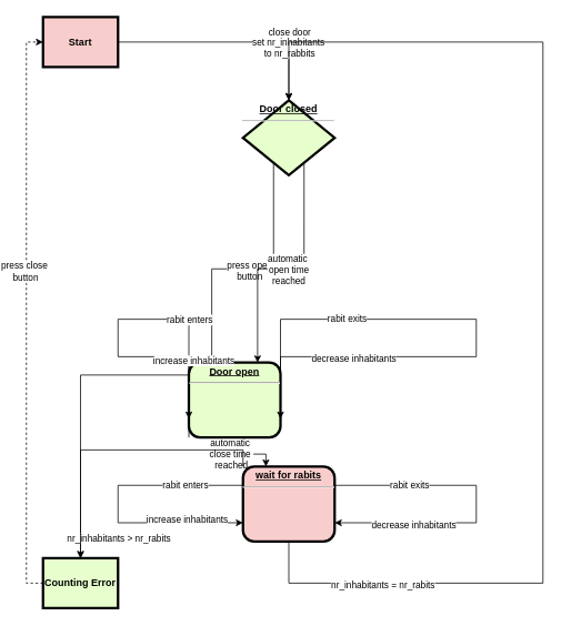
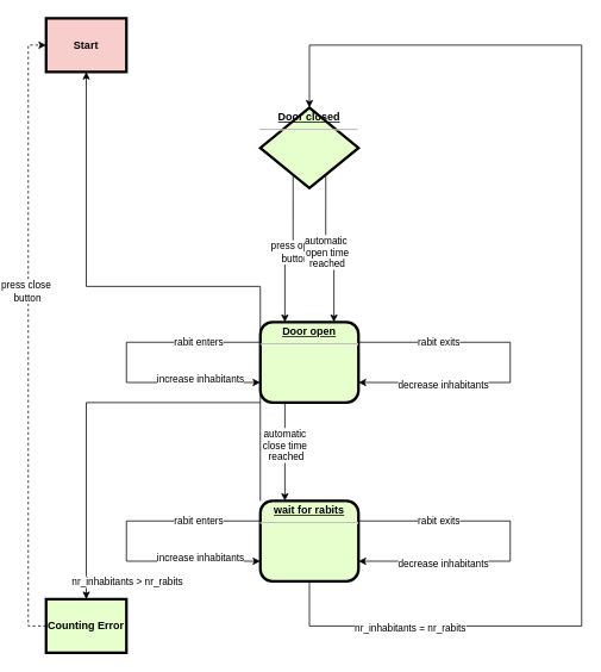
  <mxCell id="0" />
  <mxCell id="1" parent="0" />
  <mxCell id="2" style="edgeStyle=orthogonalEdgeStyle;rounded=0;orthogonalLoop=1;jettySize=auto;html=1;exitX=0;exitY=0.5;exitDx=0;exitDy=0;entryX=0;entryY=0.5;entryDx=0;entryDy=0;dashed=1;" edge="1" parent="1" source="4" target="7"><mxGeometry relative="1" as="geometry" /></mxCell>
  <mxCell id="3" value="&lt;div&gt;press close&amp;nbsp;&lt;/div&gt;&lt;div&gt;button&lt;br&gt;&lt;/div&gt;" style="edgeLabel;html=1;align=center;verticalAlign=middle;resizable=0;points=[];" connectable="0" vertex="1" parent="2"><mxGeometry x="0.145" y="2" relative="1" as="geometry"><mxPoint as="offset" /></mxGeometry></mxCell>
  <mxCell id="4" value="Counting Error" style="whiteSpace=wrap;align=center;verticalAlign=middle;fontStyle=1;strokeWidth=3;fillColor=#e6ffcc;" vertex="1" parent="1"><mxGeometry x="20" y="670" width="90" height="60" as="geometry" /></mxCell>
- <mxCell id="5" style="edgeStyle=orthogonalEdgeStyle;rounded=0;orthogonalLoop=1;jettySize=auto;html=1;exitX=1;exitY=0.5;exitDx=0;exitDy=0;entryX=0.5;entryY=0;entryDx=0;entryDy=0;" edge="1" parent="1" source="7" target="10"><mxGeometry relative="1" as="geometry" /></mxCell>
- <mxCell id="6" value="&lt;div&gt;close door&lt;/div&gt;&lt;div&gt;set nr_inhabitants&amp;nbsp;&lt;/div&gt;&lt;div&gt;to nr_rabbits&lt;/div&gt;" style="edgeLabel;html=1;align=center;verticalAlign=middle;resizable=0;points=[];" connectable="0" vertex="1" parent="5"><mxGeometry x="-0.054" y="-4" relative="1" as="geometry"><mxPoint x="75" y="-4" as="offset" /></mxGeometry></mxCell>
  <mxCell id="7" value="Start" style="whiteSpace=wrap;align=center;verticalAlign=middle;fontStyle=1;strokeWidth=3;fillColor=#f8cecc;" vertex="1" parent="1"><mxGeometry x="20" y="20" width="90" height="60" as="geometry" /></mxCell>
  <mxCell id="8" style="edgeStyle=orthogonalEdgeStyle;rounded=0;orthogonalLoop=1;jettySize=auto;html=1;exitX=0.25;exitY=1;exitDx=0;exitDy=0;entryX=0.25;entryY=0;entryDx=0;entryDy=0;" edge="1" parent="1" source="10" target="15"><mxGeometry relative="1" as="geometry"><mxPoint x="315" y="330" as="targetPoint" /></mxGeometry></mxCell>
  <mxCell id="9" value="&lt;div&gt;press open&lt;/div&gt;&lt;div&gt;button&lt;/div&gt;" style="edgeLabel;html=1;align=center;verticalAlign=middle;resizable=0;points=[];" connectable="0" vertex="1" parent="8"><mxGeometry y="2" relative="1" as="geometry"><mxPoint as="offset" /></mxGeometry></mxCell>
  <mxCell id="10" value="&lt;p style=&quot;margin: 0px; margin-top: 4px; text-align: center; text-decoration: underline;&quot;&gt;&lt;strong&gt;Door closed&lt;br&gt;&lt;/strong&gt;&lt;/p&gt;&lt;hr&gt;&lt;p style=&quot;margin: 0px; margin-left: 8px;&quot;&gt;&lt;br&gt;&lt;/p&gt;" style="rhombus;verticalAlign=middle;align=center;overflow=fill;fontSize=12;fontFamily=Helvetica;html=1;fontStyle=1;strokeWidth=3;fillColor=#E6FFCC;" vertex="1" parent="1"><mxGeometry x="260" y="120" width="110" height="90" as="geometry" /></mxCell>
  <mxCell id="11" style="edgeStyle=orthogonalEdgeStyle;rounded=0;orthogonalLoop=1;jettySize=auto;html=1;exitX=0.25;exitY=1;exitDx=0;exitDy=0;entryX=0.25;entryY=0;entryDx=0;entryDy=0;" edge="1" parent="1" source="15" target="27"><mxGeometry relative="1" as="geometry" /></mxCell>
  <mxCell id="12" value="&lt;div&gt;automatic&amp;nbsp;&lt;/div&gt;&lt;div&gt;close time&amp;nbsp;&lt;/div&gt;&lt;div&gt;reached&lt;/div&gt;" style="edgeLabel;html=1;align=center;verticalAlign=middle;resizable=0;points=[];" connectable="0" vertex="1" parent="11"><mxGeometry x="-0.145" y="1" relative="1" as="geometry"><mxPoint as="offset" /></mxGeometry></mxCell>
  <mxCell id="13" style="edgeStyle=orthogonalEdgeStyle;rounded=0;orthogonalLoop=1;jettySize=auto;html=1;exitX=0;exitY=1;exitDx=0;exitDy=0;entryX=0.5;entryY=0;entryDx=0;entryDy=0;" edge="1" parent="1" source="15" target="4"><mxGeometry relative="1" as="geometry"><Array as="points"><mxPoint x="65" y="450" /></Array></mxGeometry></mxCell>
  <mxCell id="14" value="nr_inhabitants &amp;gt; nr_rabits" style="edgeLabel;html=1;align=center;verticalAlign=middle;resizable=0;points=[];" connectable="0" vertex="1" parent="13"><mxGeometry x="-0.003" y="-1" relative="1" as="geometry"><mxPoint x="46" y="188" as="offset" /></mxGeometry></mxCell>
- <mxCell id="15" value="&lt;p style=&quot;margin: 0px; margin-top: 4px; text-align: center; text-decoration: underline;&quot;&gt;&lt;strong&gt;Door open&lt;br&gt;&lt;/strong&gt;&lt;/p&gt;&lt;hr&gt;&lt;p style=&quot;margin: 0px; margin-left: 8px;&quot;&gt;&lt;br&gt;&lt;/p&gt;" style="verticalAlign=middle;align=center;overflow=fill;fontSize=12;fontFamily=Helvetica;html=1;rounded=1;fontStyle=1;strokeWidth=3;fillColor=#E6FFCC" vertex="1" parent="1"><mxGeometry x="195" y="435" width="110" height="90" as="geometry" /></mxCell>
+ <mxCell id="15" value="&lt;p style=&quot;margin: 0px; margin-top: 4px; text-align: center; text-decoration: underline;&quot;&gt;&lt;strong&gt;Door open&lt;br&gt;&lt;/strong&gt;&lt;/p&gt;&lt;hr&gt;&lt;p style=&quot;margin: 0px; margin-left: 8px;&quot;&gt;&lt;br&gt;&lt;/p&gt;" style="verticalAlign=middle;align=center;overflow=fill;fontSize=12;fontFamily=Helvetica;html=1;rounded=1;fontStyle=1;strokeWidth=3;fillColor=#E6FFCC" vertex="1" parent="1"><mxGeometry x="260" y="360" width="110" height="90" as="geometry" /></mxCell>
  <mxCell id="16" style="edgeStyle=orthogonalEdgeStyle;rounded=0;orthogonalLoop=1;jettySize=auto;html=1;exitX=0.75;exitY=1;exitDx=0;exitDy=0;entryX=0.75;entryY=0;entryDx=0;entryDy=0;" edge="1" parent="1" source="10" target="15"><mxGeometry relative="1" as="geometry"><mxPoint x="343" y="350" as="targetPoint" /></mxGeometry></mxCell>
  <mxCell id="17" value="&lt;div&gt;automatic&amp;nbsp;&lt;/div&gt;&lt;div&gt;open time&lt;/div&gt;&lt;div&gt;reached&lt;br&gt;&lt;/div&gt;" style="edgeLabel;html=1;align=center;verticalAlign=middle;resizable=0;points=[];" connectable="0" vertex="1" parent="16"><mxGeometry x="-0.013" y="1" relative="1" as="geometry"><mxPoint as="offset" /></mxGeometry></mxCell>
  <mxCell id="18" style="edgeStyle=orthogonalEdgeStyle;rounded=0;orthogonalLoop=1;jettySize=auto;html=1;exitX=0;exitY=0.25;exitDx=0;exitDy=0;entryX=0;entryY=0.75;entryDx=0;entryDy=0;" edge="1" parent="1" source="15" target="15"><mxGeometry relative="1" as="geometry"><Array as="points"><mxPoint x="110" y="383" /><mxPoint x="110" y="428" /></Array></mxGeometry></mxCell>
  <mxCell id="19" value="rabit enters" style="edgeLabel;html=1;align=center;verticalAlign=middle;resizable=0;points=[];" connectable="0" vertex="1" parent="18"><mxGeometry x="-0.592" relative="1" as="geometry"><mxPoint as="offset" /></mxGeometry></mxCell>
  <mxCell id="20" value="increase inhabitants" style="edgeLabel;html=1;align=center;verticalAlign=middle;resizable=0;points=[];" connectable="0" vertex="1" parent="18"><mxGeometry x="0.608" y="5" relative="1" as="geometry"><mxPoint y="1" as="offset" /></mxGeometry></mxCell>
  <mxCell id="21" style="edgeStyle=orthogonalEdgeStyle;rounded=0;orthogonalLoop=1;jettySize=auto;html=1;exitX=1;exitY=0.25;exitDx=0;exitDy=0;entryX=1;entryY=0.75;entryDx=0;entryDy=0;" edge="1" parent="1" source="15" target="15"><mxGeometry relative="1" as="geometry"><Array as="points"><mxPoint x="540" y="383" /><mxPoint x="540" y="428" /></Array></mxGeometry></mxCell>
  <mxCell id="22" value="rabit exits" style="edgeLabel;html=1;align=center;verticalAlign=middle;resizable=0;points=[];" connectable="0" vertex="1" parent="21"><mxGeometry x="-0.537" y="2" relative="1" as="geometry"><mxPoint y="1" as="offset" /></mxGeometry></mxCell>
  <mxCell id="23" value="decrease inhabitants" style="edgeLabel;html=1;align=center;verticalAlign=middle;resizable=0;points=[];" connectable="0" vertex="1" parent="21"><mxGeometry x="0.513" y="2" relative="1" as="geometry"><mxPoint as="offset" /></mxGeometry></mxCell>
- <mxCell id="24" style="edgeStyle=orthogonalEdgeStyle;rounded=0;orthogonalLoop=1;jettySize=auto;html=1;exitX=0;exitY=0;exitDx=0;exitDy=0;entryX=0.5;entryY=0;entryDx=0;entryDy=0;" edge="1" parent="1" source="27" target="4"><mxGeometry relative="1" as="geometry" /></mxCell>
+ <mxCell id="24" style="edgeStyle=orthogonalEdgeStyle;rounded=0;orthogonalLoop=1;jettySize=auto;html=1;exitX=0;exitY=0;exitDx=0;exitDy=0;" edge="1" parent="1" source="27" target="7"><mxGeometry relative="1" as="geometry" /></mxCell>
  <mxCell id="25" style="edgeStyle=orthogonalEdgeStyle;rounded=0;orthogonalLoop=1;jettySize=auto;html=1;exitX=0.5;exitY=1;exitDx=0;exitDy=0;entryX=0.5;entryY=0;entryDx=0;entryDy=0;" edge="1" parent="1" source="27" target="10"><mxGeometry relative="1" as="geometry"><Array as="points"><mxPoint x="315" y="700" /><mxPoint x="620" y="700" /><mxPoint x="620" y="50" /><mxPoint x="315" y="50" /></Array></mxGeometry></mxCell>
  <mxCell id="26" value="nr_inhabitants = nr_rabits" style="edgeLabel;html=1;align=center;verticalAlign=middle;resizable=0;points=[];" connectable="0" vertex="1" parent="25"><mxGeometry x="-0.765" y="-1" relative="1" as="geometry"><mxPoint as="offset" /></mxGeometry></mxCell>
- <mxCell id="27" value="&lt;p style=&quot;margin: 0px; margin-top: 4px; text-align: center; text-decoration: underline;&quot;&gt;&lt;strong&gt;wait for rabits&lt;br&gt;&lt;/strong&gt;&lt;/p&gt;&lt;hr&gt;&lt;p style=&quot;margin: 0px; margin-left: 8px;&quot;&gt;&lt;br&gt;&lt;/p&gt;" style="verticalAlign=middle;align=center;overflow=fill;fontSize=12;fontFamily=Helvetica;html=1;rounded=1;fontStyle=1;strokeWidth=3;fillColor=#f8cecc;" vertex="1" parent="1"><mxGeometry x="260" y="560" width="110" height="90" as="geometry" /></mxCell>
+ <mxCell id="27" value="&lt;p style=&quot;margin: 0px; margin-top: 4px; text-align: center; text-decoration: underline;&quot;&gt;&lt;strong&gt;wait for rabits&lt;br&gt;&lt;/strong&gt;&lt;/p&gt;&lt;hr&gt;&lt;p style=&quot;margin: 0px; margin-left: 8px;&quot;&gt;&lt;br&gt;&lt;/p&gt;" style="verticalAlign=middle;align=center;overflow=fill;fontSize=12;fontFamily=Helvetica;html=1;rounded=1;fontStyle=1;strokeWidth=3;fillColor=#E6FFCC" vertex="1" parent="1"><mxGeometry x="260" y="560" width="110" height="90" as="geometry" /></mxCell>
  <mxCell id="28" style="edgeStyle=orthogonalEdgeStyle;rounded=0;orthogonalLoop=1;jettySize=auto;html=1;exitX=0;exitY=0.25;exitDx=0;exitDy=0;entryX=0;entryY=0.75;entryDx=0;entryDy=0;" edge="1" parent="1" source="27" target="27"><mxGeometry relative="1" as="geometry"><mxPoint x="260" y="582.5" as="sourcePoint" /><mxPoint x="260" y="627.5" as="targetPoint" /><Array as="points"><mxPoint x="110" y="583" /><mxPoint x="110" y="628" /></Array></mxGeometry></mxCell>
  <mxCell id="29" value="rabit enters" style="edgeLabel;html=1;align=center;verticalAlign=middle;resizable=0;points=[];" connectable="0" vertex="1" parent="28"><mxGeometry x="-0.592" relative="1" as="geometry"><mxPoint as="offset" /></mxGeometry></mxCell>
  <mxCell id="30" value="increase inhabitants" style="edgeLabel;html=1;align=center;verticalAlign=middle;resizable=0;points=[];" connectable="0" vertex="1" parent="28"><mxGeometry x="0.608" y="5" relative="1" as="geometry"><mxPoint y="1" as="offset" /></mxGeometry></mxCell>
  <mxCell id="31" style="edgeStyle=orthogonalEdgeStyle;rounded=0;orthogonalLoop=1;jettySize=auto;html=1;exitX=1;exitY=0.25;exitDx=0;exitDy=0;entryX=1;entryY=0.75;entryDx=0;entryDy=0;" edge="1" parent="1" source="27" target="27"><mxGeometry relative="1" as="geometry"><mxPoint x="370" y="582.5" as="sourcePoint" /><mxPoint x="370" y="627.5" as="targetPoint" /><Array as="points"><mxPoint x="540" y="583" /><mxPoint x="540" y="628" /></Array></mxGeometry></mxCell>
  <mxCell id="32" value="rabit exits" style="edgeLabel;html=1;align=center;verticalAlign=middle;resizable=0;points=[];" connectable="0" vertex="1" parent="31"><mxGeometry x="-0.537" y="2" relative="1" as="geometry"><mxPoint y="1" as="offset" /></mxGeometry></mxCell>
  <mxCell id="33" value="decrease inhabitants" style="edgeLabel;html=1;align=center;verticalAlign=middle;resizable=0;points=[];" connectable="0" vertex="1" parent="31"><mxGeometry x="0.513" y="2" relative="1" as="geometry"><mxPoint as="offset" /></mxGeometry></mxCell>
